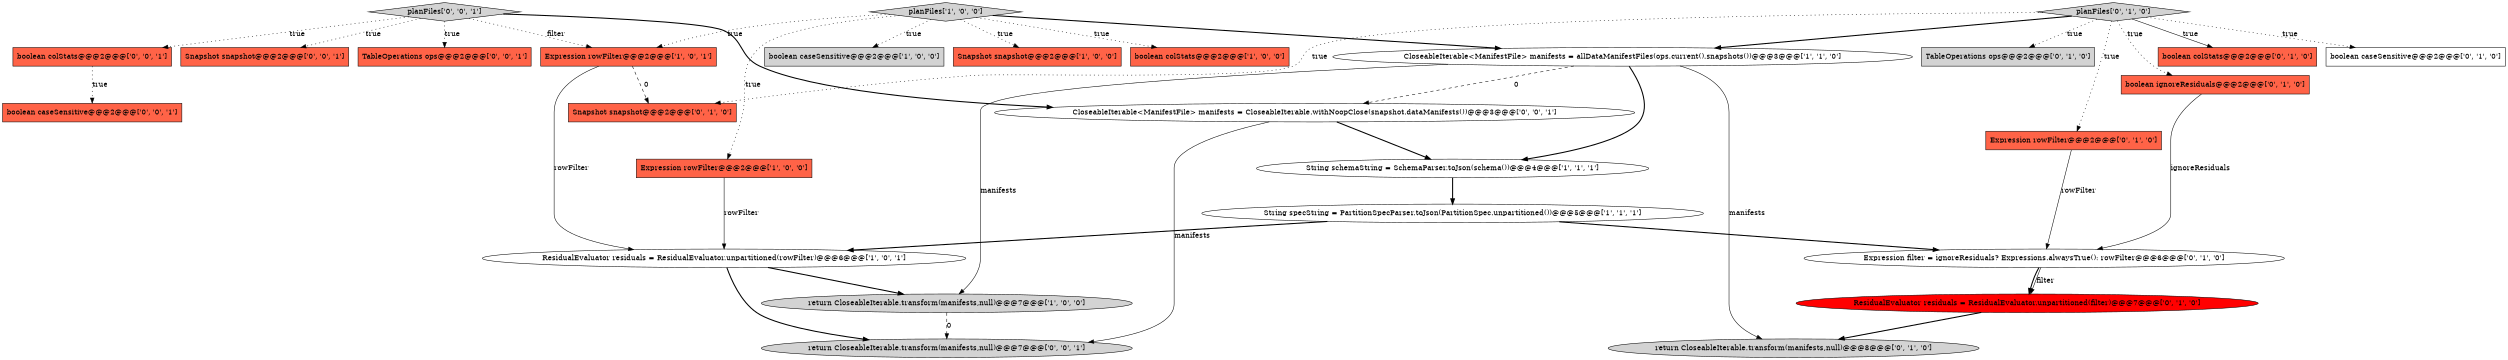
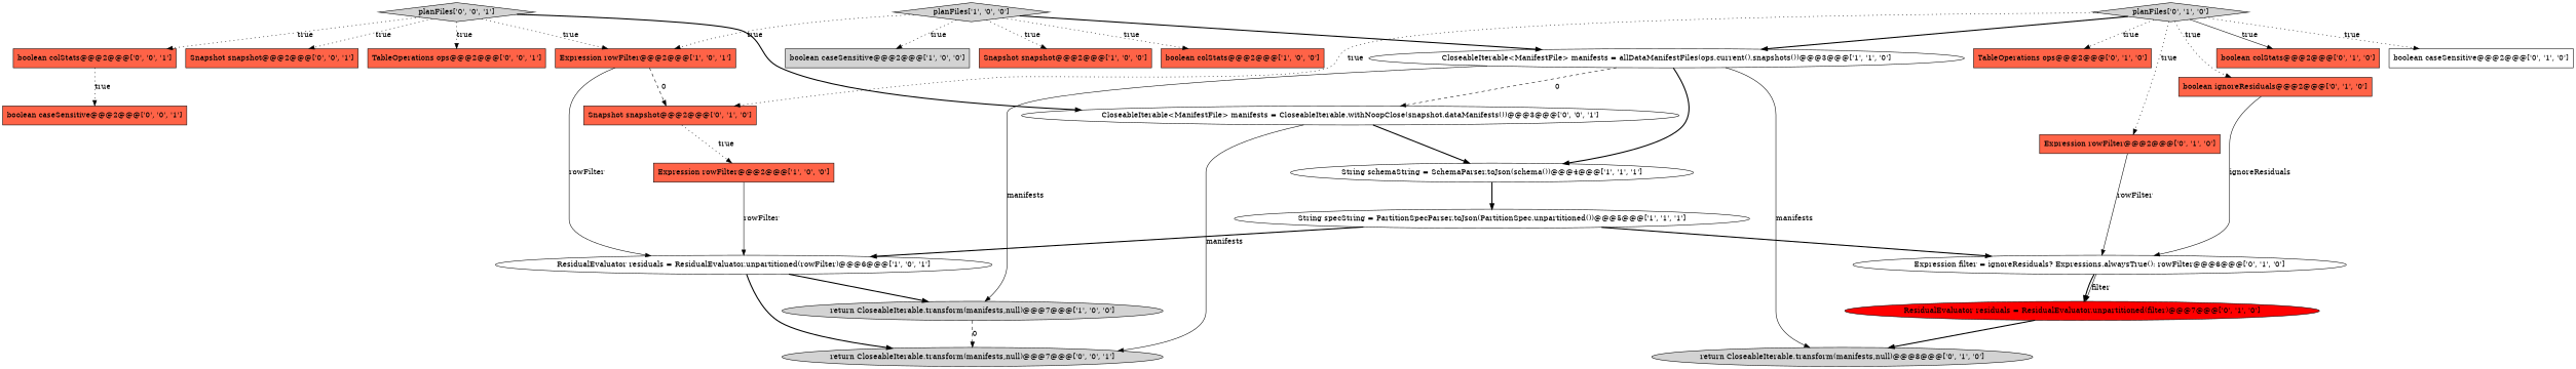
  digraph {
    node [fillcolor=tomato shape=box style=filled]
    edge [style=dotted]
    n1 [fillcolor=white label="CloseableIterable<ManifestFile> manifests = allDataManifestFiles(ops.current().snapshots())@@@3@@@['1', '1', '0']" shape=ellipse]
    n2 [fillcolor=lightgray label="return CloseableIterable.transform(manifests,null)@@@7@@@['1', '0', '0']" shape=ellipse]
    n3 [fillcolor=white label="CloseableIterable<ManifestFile> manifests = CloseableIterable.withNoopClose(snapshot.dataManifests())@@@3@@@['0', '0', '1']" shape=ellipse]
    n4 [fillcolor=lightgray label="return CloseableIterable.transform(manifests,null)@@@8@@@['0', '1', '0']" shape=ellipse]
    n5 [fillcolor=white label="String schemaString = SchemaParser.toJson(schema())@@@4@@@['1', '1', '1']" shape=ellipse]
    n6 [fillcolor=lightgray label="return CloseableIterable.transform(manifests,null)@@@7@@@['0', '0', '1']" shape=ellipse]
    n7 [fillcolor=white label="String specString = PartitionSpecParser.toJson(PartitionSpec.unpartitioned())@@@5@@@['1', '1', '1']" shape=ellipse]
    n8 [label="boolean ignoreResiduals@@@2@@@['0', '1', '0']"]
    n9 [fillcolor=white label="Expression filter = ignoreResiduals? Expressions.alwaysTrue(): rowFilter@@@6@@@['0', '1', '0']" shape=ellipse]
    n10 [fillcolor=red label="ResidualEvaluator residuals = ResidualEvaluator.unpartitioned(filter)@@@7@@@['0', '1', '0']" shape=ellipse]
    n11 [fillcolor=lightgray label="planFiles['0', '0', '1']" shape=diamond]
    n12 [label="boolean colStats@@@2@@@['0', '0', '1']"]
    n13 [label="Expression rowFilter@@@2@@@['1', '0', '1']"]
    n14 [label="Snapshot snapshot@@@2@@@['0', '0', '1']"]
    n15 [label="TableOperations ops@@@2@@@['0', '0', '1']"]
    n16 [label="boolean caseSensitive@@@2@@@['0', '0', '1']"]
    n17 [label="Snapshot snapshot@@@2@@@['0', '1', '0']"]
    n18 [fillcolor=white label="ResidualEvaluator residuals = ResidualEvaluator.unpartitioned(rowFilter)@@@6@@@['1', '0', '1']" shape=ellipse]
    n19 [fillcolor=lightgray label="boolean caseSensitive@@@2@@@['1', '0', '0']"]
    n20 [fillcolor=lightgray label="planFiles['0', '1', '0']" shape=diamond]
    n21 [label="Expression rowFilter@@@2@@@['0', '1', '0']"]
    n22 [label="boolean colStats@@@2@@@['0', '1', '0']"]
    n23 [fillcolor=white label="boolean caseSensitive@@@2@@@['0', '1', '0']"]
-   n24 [fillcolor=lightgray label="TableOperations ops@@@2@@@['0', '1', '0']"]
+   n24 [label="TableOperations ops@@@2@@@['0', '1', '0']"]
    n25 [label="Expression rowFilter@@@2@@@['1', '0', '0']"]
    n26 [fillcolor=lightgray label="planFiles['1', '0', '0']" shape=diamond]
    n27 [label="Snapshot snapshot@@@2@@@['1', '0', '0']"]
    n28 [label="boolean colStats@@@2@@@['1', '0', '0']"]
    n1 -> n2 [label=manifests style=solid]
    n1 -> n3 [label=0 style=dashed]
    n1 -> n4 [label=manifests style=solid]
    n1 -> n5 [style=bold]
    n2 -> n6 [label=0 style=dashed]
    n3 -> n5 [style=bold]
    n3 -> n6 [label=manifests style=solid]
    n5 -> n7 [style=bold]
    n7 -> n9 [style=bold]
    n7 -> n18 [style=bold]
    n8 -> n9 [label=ignoreResiduals style=solid]
    n9 -> n10 [label=filter style=solid]
    n9 -> n10 [style=bold]
    n10 -> n4 [style=bold]
    n11 -> n3 [style=bold]
    n11 -> n12 [label=true]
-   n11 -> n13 [label=filter]
+   n11 -> n13 [label=true]
    n11 -> n14 [label=true]
    n11 -> n15 [label=true]
    n12 -> n16 [label=true]
    n13 -> n17 [label=0 style=dashed]
    n13 -> n18 [label=rowFilter style=solid]
    n18 -> n2 [style=bold]
    n18 -> n6 [style=bold]
    n20 -> n1 [style=bold]
    n20 -> n8 [label=true]
    n20 -> n17 [label=true]
    n20 -> n21 [label=true]
    n20 -> n22 [label=true style=solid]
    n20 -> n23 [label=true]
    n20 -> n24 [label=true]
    n21 -> n9 [label=rowFilter style=solid]
    n25 -> n18 [label=rowFilter style=solid]
    n26 -> n1 [style=bold]
    n26 -> n13 [label=true]
    n26 -> n19 [label=true]
-   n26 -> n25 [label=true]
+   n17 -> n25 [label=true]
    n26 -> n27 [label=true]
    n26 -> n28 [label=true]
  }
